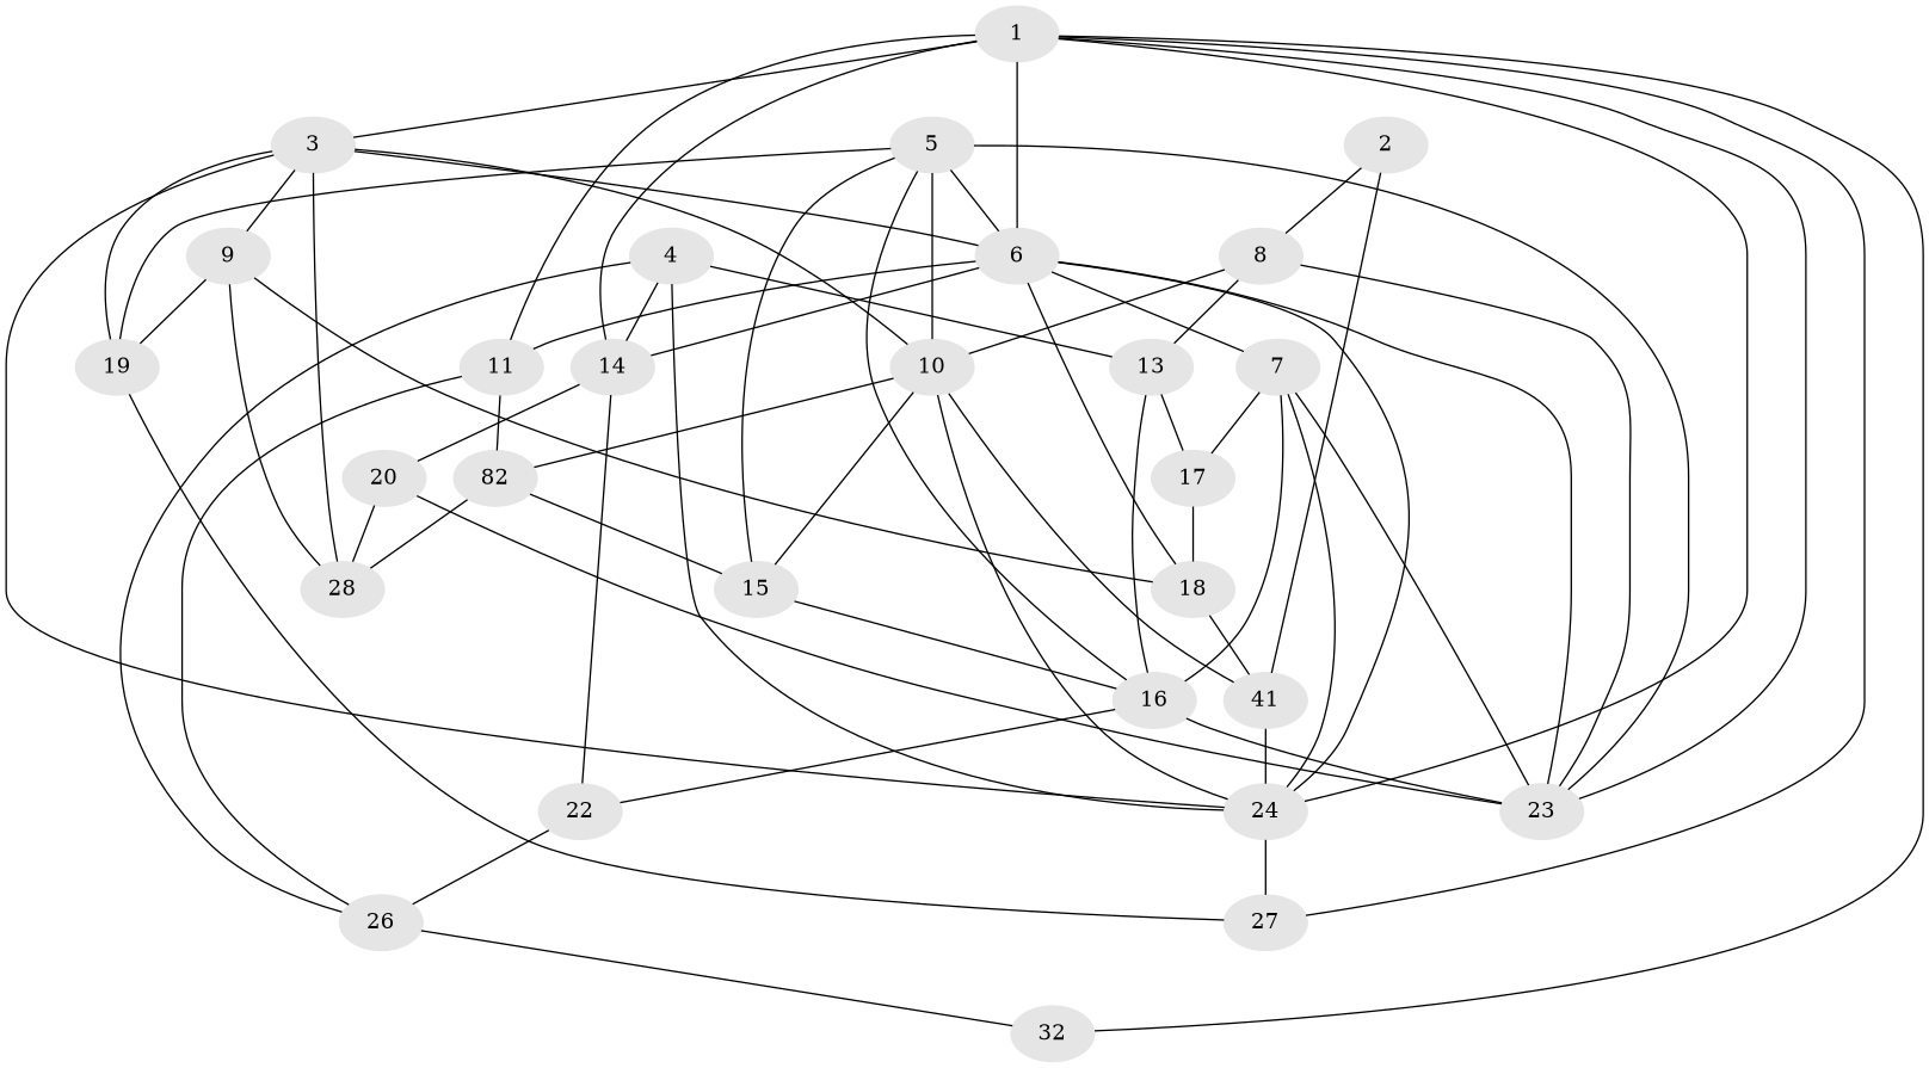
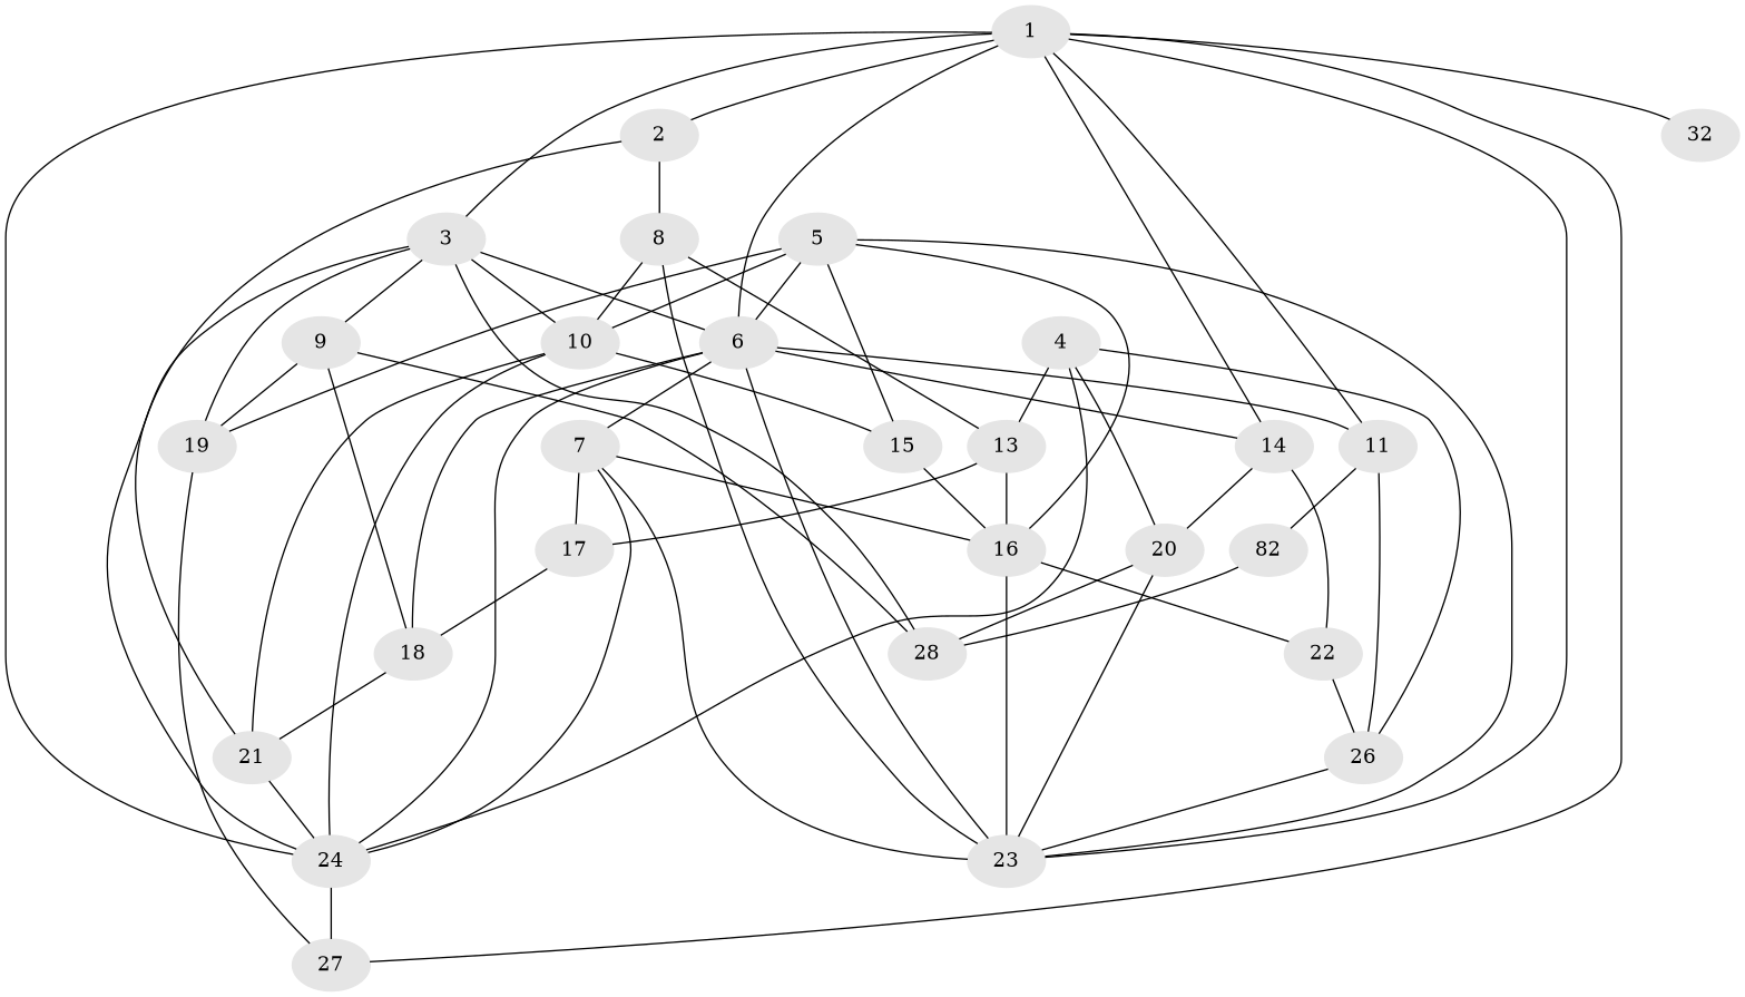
  graph {
    node [color=gray90 style=filled]
    edge [weight=1.0]
    1
    2
    3
    6
    11
    14
    23
    24
    27
    32
    8
-   21 [label=41]
+   21
    10
    9
    19
    28
    7
    18
    26
    n20 [label=82]
    20
    22
    13
    15
    4
    16
    17
    5
+   1 -- 2
    1 -- 3 [weight=2.0]
    1 -- 6
    1 -- 11
    1 -- 14
    1 -- 23
    1 -- 24
    1 -- 27
    1 -- 32
    2 -- 8
    2 -- 21
    3 -- 6
    3 -- 24 [weight=2.0]
    3 -- 10
    3 -- 9
    3 -- 19
    3 -- 28
    6 -- 11
    6 -- 14
    6 -- 23
    6 -- 24
    6 -- 7
    6 -- 18
    11 -- 26
    11 -- n20
    14 -- 20
    14 -- 22
    24 -- 27
    8 -- 23
    8 -- 10
    8 -- 13
    21 -- 24
    10 -- 24
    10 -- 21
-   10 -- n20
    10 -- 15
    9 -- 19
    9 -- 28
    9 -- 18
    19 -- 27
    7 -- 23
    7 -- 24 [weight=2.0]
    7 -- 16 [weight=3.0]
    7 -- 17 [weight=2.0]
    18 -- 21
-   26 -- 32
+   26 -- 23
    n20 -- 28
-   n20 -- 15
    20 -- 23
    20 -- 28
    22 -- 26
    13 -- 16
    13 -- 17
    15 -- 16
    4 -- 24
    4 -- 26
-   4 -- 14
+   4 -- 20
    4 -- 13
    16 -- 23 [weight=2.0]
    16 -- 22
    17 -- 18
    5 -- 6 [weight=2.0]
    5 -- 23
    5 -- 10
    5 -- 19
    5 -- 15
    5 -- 16
  }
